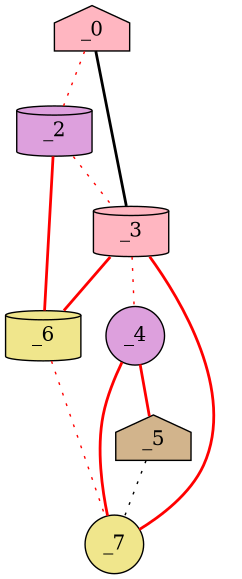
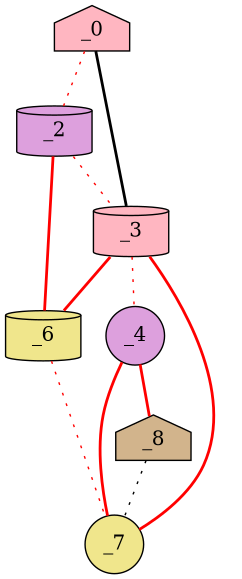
  graph {
    node [fillcolor=lightpink shape=cylinder style=filled y=87]
    edge [color=red style=bold valence=1]
    _0 [shape=house x=8 y=51]
    _2 [fillcolor=plum x=38 y=29]
    _3 [x=87]
    _6 [fillcolor=khaki x=115 y=39]
    _4 [fillcolor=plum shape=circle x=97]
    _7 [fillcolor=khaki shape=circle x=117 y=58]
-   _5 [fillcolor=tan shape=house x=108 y=82]
+   _5 [fillcolor=tan shape=house x=108 y=82 label=_8]
    _0 -- _2 [style=dotted]
    _0 -- _3 [color=black]
    _2 -- _3 [style=dotted valence=2]
    _2 -- _6
    _3 -- _6
    _3 -- _4 [style=dotted]
    _3 -- _7 [valence=2]
    _6 -- _7 [style=dotted]
    _4 -- _7 [valence=2]
    _4 -- _5
    _5 -- _7 [color=black style=dotted]
  }
